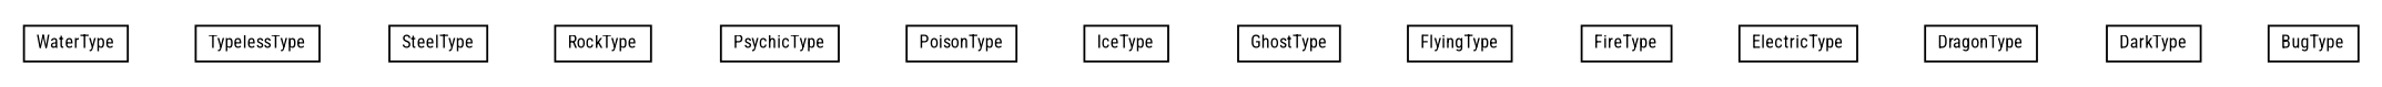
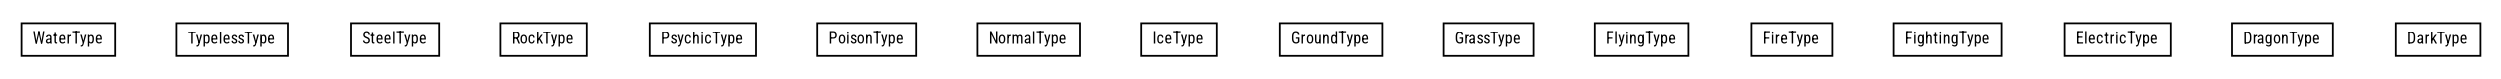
  digraph {
    nodesep=0.25
    ranksep=0.5
    fontname="Roboto Condensed"
    node [fontcolor=black fontname="Roboto Condensed" fontsize=9.0 shape=plaintext]
    n1 [label=<<table title="org.jpokemon.pmapi.type.classic.WaterType" border="0" cellborder="1" cellspacing="0" cellpadding="2" port="p" href="./WaterType.html"> 		<tr><td><table border="0" cellspacing="0" cellpadding="1"> <tr><td align="center" balign="center"> WaterType </td></tr> 		</table></td></tr> 		</table>>]
    n2 [label=<<table title="org.jpokemon.pmapi.type.classic.TypelessType" border="0" cellborder="1" cellspacing="0" cellpadding="2" port="p" href="./TypelessType.html"> 		<tr><td><table border="0" cellspacing="0" cellpadding="1"> <tr><td align="center" balign="center"> TypelessType </td></tr> 		</table></td></tr> 		</table>>]
    n3 [label=<<table title="org.jpokemon.pmapi.type.classic.SteelType" border="0" cellborder="1" cellspacing="0" cellpadding="2" port="p" href="./SteelType.html"> 		<tr><td><table border="0" cellspacing="0" cellpadding="1"> <tr><td align="center" balign="center"> SteelType </td></tr> 		</table></td></tr> 		</table>>]
    n4 [label=<<table title="org.jpokemon.pmapi.type.classic.RockType" border="0" cellborder="1" cellspacing="0" cellpadding="2" port="p" href="./RockType.html"> 		<tr><td><table border="0" cellspacing="0" cellpadding="1"> <tr><td align="center" balign="center"> RockType </td></tr> 		</table></td></tr> 		</table>>]
    n5 [label=<<table title="org.jpokemon.pmapi.type.classic.PsychicType" border="0" cellborder="1" cellspacing="0" cellpadding="2" port="p" href="./PsychicType.html"> 		<tr><td><table border="0" cellspacing="0" cellpadding="1"> <tr><td align="center" balign="center"> PsychicType </td></tr> 		</table></td></tr> 		</table>>]
    n6 [label=<<table title="org.jpokemon.pmapi.type.classic.PoisonType" border="0" cellborder="1" cellspacing="0" cellpadding="2" port="p" href="./PoisonType.html"> 		<tr><td><table border="0" cellspacing="0" cellpadding="1"> <tr><td align="center" balign="center"> PoisonType </td></tr> 		</table></td></tr> 		</table>>]
+   n7 [label=<<table title="org.jpokemon.pmapi.type.classic.NormalType" border="0" cellborder="1" cellspacing="0" cellpadding="2" port="p" href="./NormalType.html"> 		<tr><td><table border="0" cellspacing="0" cellpadding="1"> <tr><td align="center" balign="center"> NormalType </td></tr> 		</table></td></tr> 		</table>>]
    n8 [label=<<table title="org.jpokemon.pmapi.type.classic.IceType" border="0" cellborder="1" cellspacing="0" cellpadding="2" port="p" href="./IceType.html"> 		<tr><td><table border="0" cellspacing="0" cellpadding="1"> <tr><td align="center" balign="center"> IceType </td></tr> 		</table></td></tr> 		</table>>]
-   n11 [label=<<table title="org.jpokemon.pmapi.type.classic.GhostType" border="0" cellborder="1" cellspacing="0" cellpadding="2" port="p" href="./GhostType.html"> 		<tr><td><table border="0" cellspacing="0" cellpadding="1"> <tr><td align="center" balign="center"> GhostType </td></tr> 		</table></td></tr> 		</table>>]
+   n9 [label=<<table title="org.jpokemon.pmapi.type.classic.GroundType" border="0" cellborder="1" cellspacing="0" cellpadding="2" port="p" href="./GroundType.html"> 		<tr><td><table border="0" cellspacing="0" cellpadding="1"> <tr><td align="center" balign="center"> GroundType </td></tr> 		</table></td></tr> 		</table>>]
+   n10 [label=<<table title="org.jpokemon.pmapi.type.classic.GrassType" border="0" cellborder="1" cellspacing="0" cellpadding="2" port="p" href="./GrassType.html"> 		<tr><td><table border="0" cellspacing="0" cellpadding="1"> <tr><td align="center" balign="center"> GrassType </td></tr> 		</table></td></tr> 		</table>>]
    n12 [label=<<table title="org.jpokemon.pmapi.type.classic.FlyingType" border="0" cellborder="1" cellspacing="0" cellpadding="2" port="p" href="./FlyingType.html"> 		<tr><td><table border="0" cellspacing="0" cellpadding="1"> <tr><td align="center" balign="center"> FlyingType </td></tr> 		</table></td></tr> 		</table>>]
    n13 [label=<<table title="org.jpokemon.pmapi.type.classic.FireType" border="0" cellborder="1" cellspacing="0" cellpadding="2" port="p" href="./FireType.html"> 		<tr><td><table border="0" cellspacing="0" cellpadding="1"> <tr><td align="center" balign="center"> FireType </td></tr> 		</table></td></tr> 		</table>>]
+   n14 [label=<<table title="org.jpokemon.pmapi.type.classic.FightingType" border="0" cellborder="1" cellspacing="0" cellpadding="2" port="p" href="./FightingType.html"> 		<tr><td><table border="0" cellspacing="0" cellpadding="1"> <tr><td align="center" balign="center"> FightingType </td></tr> 		</table></td></tr> 		</table>>]
    n15 [label=<<table title="org.jpokemon.pmapi.type.classic.ElectricType" border="0" cellborder="1" cellspacing="0" cellpadding="2" port="p" href="./ElectricType.html"> 		<tr><td><table border="0" cellspacing="0" cellpadding="1"> <tr><td align="center" balign="center"> ElectricType </td></tr> 		</table></td></tr> 		</table>>]
    n16 [label=<<table title="org.jpokemon.pmapi.type.classic.DragonType" border="0" cellborder="1" cellspacing="0" cellpadding="2" port="p" href="./DragonType.html"> 		<tr><td><table border="0" cellspacing="0" cellpadding="1"> <tr><td align="center" balign="center"> DragonType </td></tr> 		</table></td></tr> 		</table>>]
    n17 [label=<<table title="org.jpokemon.pmapi.type.classic.DarkType" border="0" cellborder="1" cellspacing="0" cellpadding="2" port="p" href="./DarkType.html"> 		<tr><td><table border="0" cellspacing="0" cellpadding="1"> <tr><td align="center" balign="center"> DarkType </td></tr> 		</table></td></tr> 		</table>>]
-   n18 [label=<<table title="org.jpokemon.pmapi.type.classic.BugType" border="0" cellborder="1" cellspacing="0" cellpadding="2" port="p" href="./BugType.html"> 		<tr><td><table border="0" cellspacing="0" cellpadding="1"> <tr><td align="center" balign="center"> BugType </td></tr> 		</table></td></tr> 		</table>>]
  }
